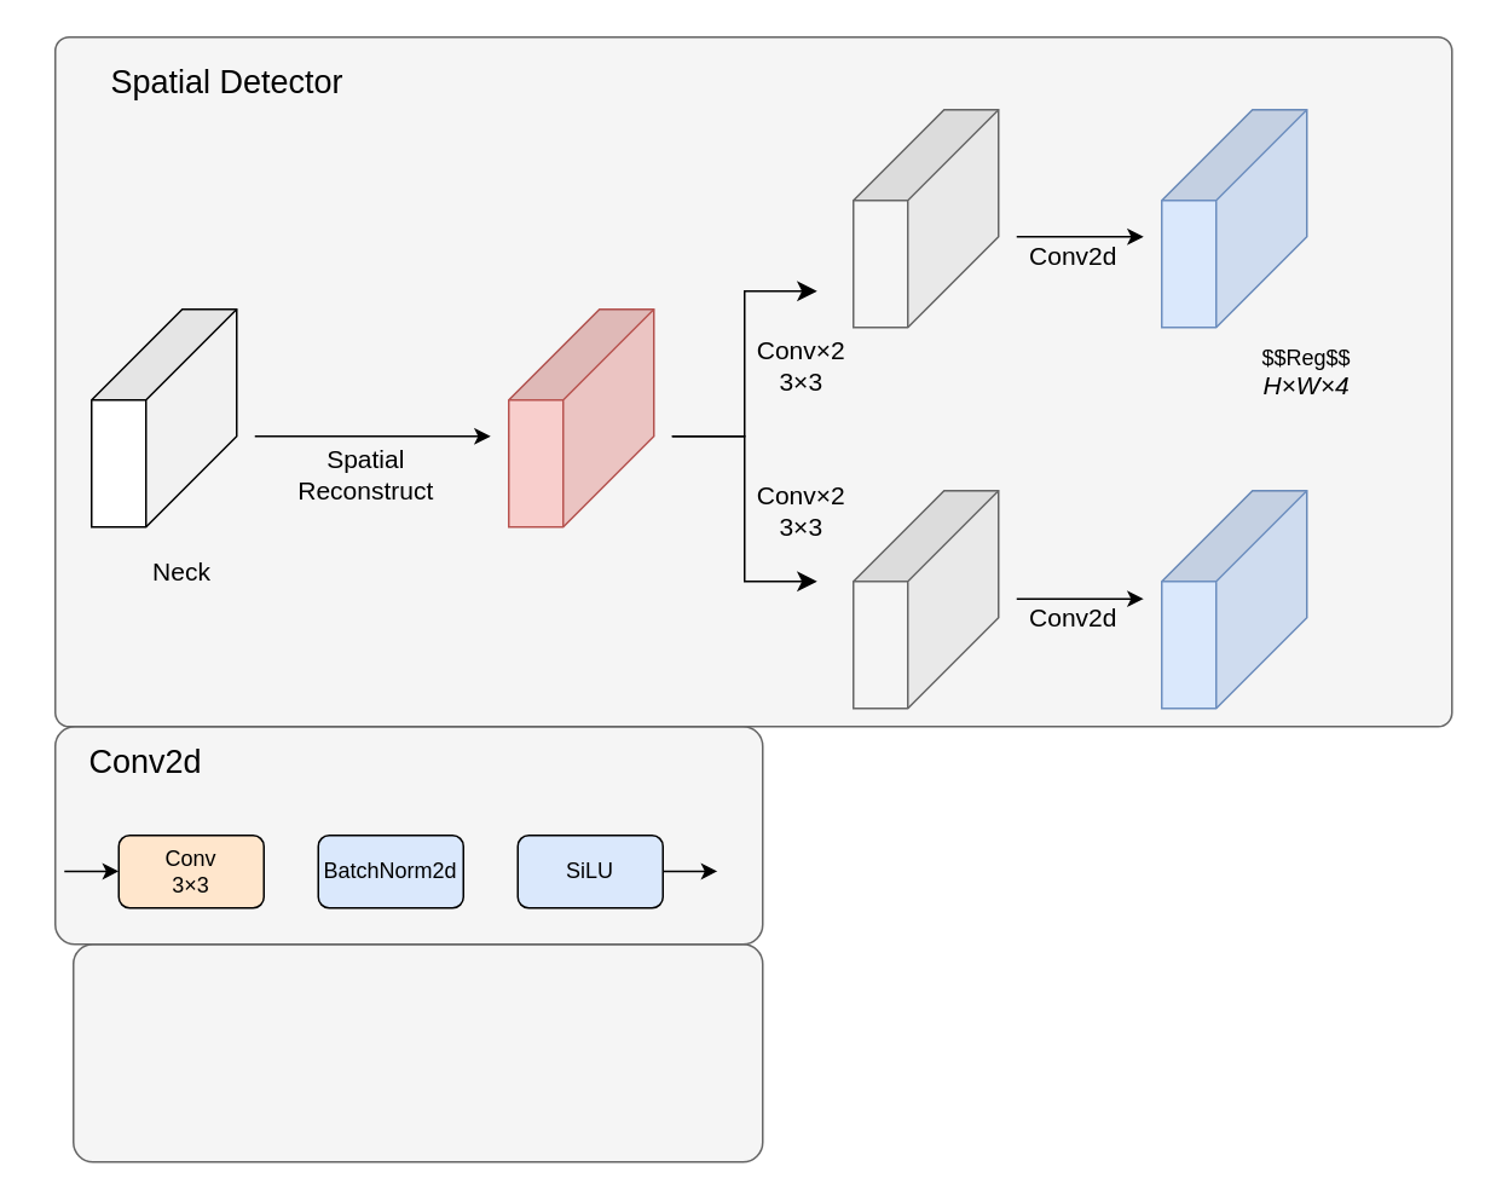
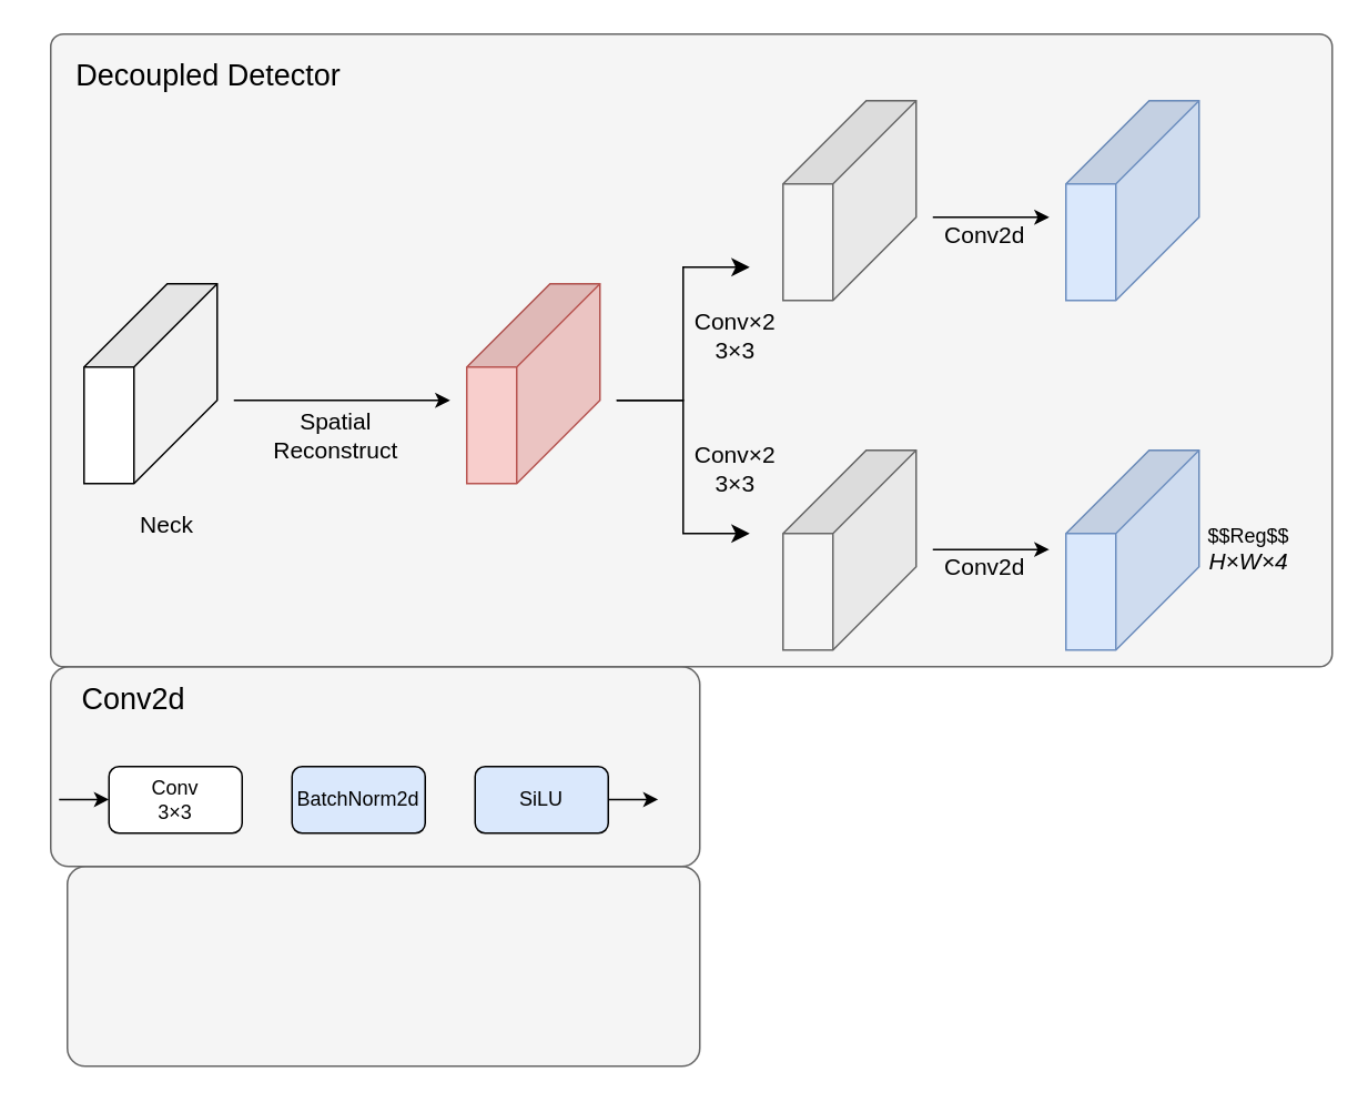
  <mxCell id="0" />
  <mxCell id="1" parent="0" />
  <mxCell id="2" value="" style="rounded=1;whiteSpace=wrap;html=1;arcSize=9;fillColor=#f5f5f5;fontColor=#333333;strokeColor=#666666;" vertex="1" parent="1"><mxGeometry x="40" y="520" width="380" height="120" as="geometry" /></mxCell>
  <mxCell id="3" value="" style="rounded=1;whiteSpace=wrap;html=1;arcSize=9;fillColor=#f5f5f5;fontColor=#333333;strokeColor=#666666;" vertex="1" parent="1"><mxGeometry x="30" y="400" width="390" height="120" as="geometry" /></mxCell>
  <mxCell id="4" value="" style="rounded=1;whiteSpace=wrap;html=1;arcSize=2;fillColor=#f5f5f5;fontColor=#333333;strokeColor=#666666;" vertex="1" parent="1"><mxGeometry x="30" y="20" width="770" height="380" as="geometry" /></mxCell>
  <mxCell id="5" value="" style="shape=cube;whiteSpace=wrap;html=1;boundedLbl=1;backgroundOutline=1;darkOpacity=0.05;darkOpacity2=0.1;size=50;direction=south;" parent="1" vertex="1"><mxGeometry x="50" y="170" width="80" height="120" as="geometry" /></mxCell>
  <mxCell id="6" value="" style="endArrow=classic;html=1;rounded=0;" parent="1" edge="1"><mxGeometry width="50" height="50" relative="1" as="geometry"><mxPoint x="140" y="240" as="sourcePoint" /><mxPoint x="270" y="240" as="targetPoint" /></mxGeometry></mxCell>
  <mxCell id="7" value="&lt;span style=&quot;font-size: 14px;&quot;&gt;Spatial&lt;/span&gt;&lt;div&gt;&lt;span style=&quot;font-size: 14px;&quot;&gt;Reconstruct&lt;/span&gt;&lt;/div&gt;" style="edgeLabel;html=1;align=center;verticalAlign=middle;resizable=0;points=[];labelBackgroundColor=none;" parent="6" vertex="1" connectable="0"><mxGeometry x="0.067" y="-1" relative="1" as="geometry"><mxPoint x="-9" y="19" as="offset" /></mxGeometry></mxCell>
  <mxCell id="8" value="&lt;font style=&quot;font-size: 14px;&quot;&gt;Neck&lt;/font&gt;" style="text;html=1;align=center;verticalAlign=middle;whiteSpace=wrap;rounded=0;" parent="1" vertex="1"><mxGeometry x="70" y="300" width="60" height="30" as="geometry" /></mxCell>
  <mxCell id="9" value="" style="shape=cube;whiteSpace=wrap;html=1;boundedLbl=1;backgroundOutline=1;darkOpacity=0.05;darkOpacity2=0.1;size=50;direction=south;fillColor=#f8cecc;strokeColor=#b85450;" parent="1" vertex="1"><mxGeometry x="280" y="170" width="80" height="120" as="geometry" /></mxCell>
  <mxCell id="10" value="" style="edgeStyle=elbowEdgeStyle;elbow=horizontal;endArrow=classic;html=1;curved=0;rounded=0;endSize=8;startSize=8;" parent="1" edge="1"><mxGeometry width="50" height="50" relative="1" as="geometry"><mxPoint x="370" y="240" as="sourcePoint" /><mxPoint x="450" y="160" as="targetPoint" /></mxGeometry></mxCell>
  <mxCell id="11" value="Conv&lt;span style=&quot;color: light-dark(rgb(0, 0, 0), rgb(255, 255, 255)); text-wrap-mode: wrap;&quot;&gt;×2&lt;/span&gt;&lt;div&gt;&lt;span style=&quot;color: light-dark(rgb(0, 0, 0), rgb(255, 255, 255)); text-wrap-mode: wrap;&quot;&gt;3×3&lt;/span&gt;&lt;/div&gt;" style="edgeLabel;html=1;align=center;verticalAlign=middle;resizable=0;points=[];fontSize=14;labelBackgroundColor=none;" parent="10" vertex="1" connectable="0"><mxGeometry x="0.164" y="-1" relative="1" as="geometry"><mxPoint x="29" y="13" as="offset" /></mxGeometry></mxCell>
  <mxCell id="12" value="" style="edgeStyle=elbowEdgeStyle;elbow=horizontal;endArrow=classic;html=1;curved=0;rounded=0;endSize=8;startSize=8;" parent="1" edge="1"><mxGeometry width="50" height="50" relative="1" as="geometry"><mxPoint x="370" y="240" as="sourcePoint" /><mxPoint x="450" y="320" as="targetPoint" /></mxGeometry></mxCell>
  <mxCell id="13" value="Conv&lt;span style=&quot;color: light-dark(rgb(0, 0, 0), rgb(255, 255, 255)); text-wrap-mode: wrap;&quot;&gt;×2&lt;/span&gt;&lt;div&gt;&lt;span style=&quot;color: light-dark(rgb(0, 0, 0), rgb(255, 255, 255)); text-wrap-mode: wrap;&quot;&gt;3×3&lt;/span&gt;&lt;/div&gt;" style="edgeLabel;html=1;align=center;verticalAlign=middle;resizable=0;points=[];fontSize=14;labelBackgroundColor=none;" parent="12" vertex="1" connectable="0"><mxGeometry x="-0.135" relative="1" as="geometry"><mxPoint x="30" y="11" as="offset" /></mxGeometry></mxCell>
  <mxCell id="14" value="" style="shape=cube;whiteSpace=wrap;html=1;boundedLbl=1;backgroundOutline=1;darkOpacity=0.05;darkOpacity2=0.1;size=50;direction=south;fillColor=#f5f5f5;strokeColor=#666666;fontColor=#333333;" parent="1" vertex="1"><mxGeometry x="470" y="60" width="80" height="120" as="geometry" /></mxCell>
  <mxCell id="15" value="" style="shape=cube;whiteSpace=wrap;html=1;boundedLbl=1;backgroundOutline=1;darkOpacity=0.05;darkOpacity2=0.1;size=50;direction=south;fillColor=#f5f5f5;strokeColor=#666666;fontColor=#333333;" parent="1" vertex="1"><mxGeometry x="470" y="270" width="80" height="120" as="geometry" /></mxCell>
  <mxCell id="16" value="" style="endArrow=classic;html=1;rounded=0;" parent="1" edge="1"><mxGeometry width="50" height="50" relative="1" as="geometry"><mxPoint x="560" y="130" as="sourcePoint" /><mxPoint x="630" y="130" as="targetPoint" /></mxGeometry></mxCell>
  <mxCell id="17" value="Conv2d" style="edgeLabel;html=1;align=center;verticalAlign=middle;resizable=0;points=[];fontSize=14;fontColor=default;labelBackgroundColor=none;" parent="16" vertex="1" connectable="0"><mxGeometry x="0.004" y="-3" relative="1" as="geometry"><mxPoint x="-5" y="7" as="offset" /></mxGeometry></mxCell>
  <mxCell id="18" value="" style="endArrow=classic;html=1;rounded=0;" parent="1" edge="1"><mxGeometry width="50" height="50" relative="1" as="geometry"><mxPoint x="560" y="329.62" as="sourcePoint" /><mxPoint x="630" y="329.62" as="targetPoint" /></mxGeometry></mxCell>
  <mxCell id="19" value="Conv2d" style="edgeLabel;html=1;align=center;verticalAlign=middle;resizable=0;points=[];fontSize=14;fontColor=default;labelBackgroundColor=none;" parent="18" vertex="1" connectable="0"><mxGeometry x="0.048" y="3" relative="1" as="geometry"><mxPoint x="-7" y="13" as="offset" /></mxGeometry></mxCell>
  <mxCell id="20" value="" style="shape=cube;whiteSpace=wrap;html=1;boundedLbl=1;backgroundOutline=1;darkOpacity=0.05;darkOpacity2=0.1;size=50;direction=south;fillColor=#dae8fc;strokeColor=#6c8ebf;" parent="1" vertex="1"><mxGeometry x="640" y="60" width="80" height="120" as="geometry" /></mxCell>
  <mxCell id="21" value="" style="shape=cube;whiteSpace=wrap;html=1;boundedLbl=1;backgroundOutline=1;darkOpacity=0.05;darkOpacity2=0.1;size=50;direction=south;fillColor=#dae8fc;strokeColor=#6c8ebf;" parent="1" vertex="1"><mxGeometry x="640" y="270" width="80" height="120" as="geometry" /></mxCell>
- <mxCell id="22" value="$$Reg$$&lt;div&gt;&lt;i&gt;&lt;font style=&quot;font-size: 14px;&quot; face=&quot;Helvetica&quot;&gt;H&lt;/font&gt;&lt;span style=&quot;color: light-dark(rgb(0, 0, 0), rgb(255, 255, 255)); font-size: 14px; background-color: transparent;&quot;&gt;×W&lt;/span&gt;&lt;span style=&quot;color: light-dark(rgb(0, 0, 0), rgb(255, 255, 255)); font-size: 14px; background-color: transparent;&quot;&gt;×4&lt;/span&gt;&lt;/i&gt;&lt;/div&gt;" style="text;html=1;align=center;verticalAlign=middle;whiteSpace=wrap;rounded=0;" parent="1" vertex="1"><mxGeometry x="690" y="190" width="60" height="30" as="geometry" /></mxCell>
+ <mxCell id="22" value="$$Reg$$&lt;div&gt;&lt;i&gt;&lt;font style=&quot;font-size: 14px;&quot; face=&quot;Helvetica&quot;&gt;H&lt;/font&gt;&lt;span style=&quot;color: light-dark(rgb(0, 0, 0), rgb(255, 255, 255)); font-size: 14px; background-color: transparent;&quot;&gt;×W&lt;/span&gt;&lt;span style=&quot;color: light-dark(rgb(0, 0, 0), rgb(255, 255, 255)); font-size: 14px; background-color: transparent;&quot;&gt;×4&lt;/span&gt;&lt;/i&gt;&lt;/div&gt;" style="text;html=1;align=center;verticalAlign=middle;whiteSpace=wrap;rounded=0;" parent="1" vertex="1"><mxGeometry x="720" y="315" width="60" height="30" as="geometry" /></mxCell>
  <mxCell id="23" value="&lt;font style=&quot;font-size: 18px;&quot;&gt;Conv2d&lt;/font&gt;" style="text;html=1;align=center;verticalAlign=middle;whiteSpace=wrap;rounded=0;" vertex="1" parent="1"><mxGeometry x="50" y="405" width="60" height="30" as="geometry" /></mxCell>
- <mxCell id="24" value="Conv&lt;div&gt;3×3&lt;/div&gt;" style="rounded=1;whiteSpace=wrap;html=1;fillColor=#ffe6cc;" vertex="1" parent="1"><mxGeometry x="65" y="460" width="80" height="40" as="geometry" /></mxCell>
+ <mxCell id="24" value="Conv&lt;div&gt;3×3&lt;/div&gt;" style="rounded=1;whiteSpace=wrap;html=1;" vertex="1" parent="1"><mxGeometry x="65" y="460" width="80" height="40" as="geometry" /></mxCell>
  <mxCell id="25" value="BatchNorm2d" style="rounded=1;whiteSpace=wrap;html=1;fillColor=#dae8fc;" vertex="1" parent="1"><mxGeometry x="175" y="460" width="80" height="40" as="geometry" /></mxCell>
  <mxCell id="26" value="SiLU" style="rounded=1;whiteSpace=wrap;html=1;fillColor=#dae8fc;" vertex="1" parent="1"><mxGeometry x="285" y="460" width="80" height="40" as="geometry" /></mxCell>
  <mxCell id="27" value="" style="edgeStyle=orthogonalEdgeStyle;rounded=0;orthogonalLoop=1;jettySize=auto;html=1;" edge="1" parent="1"><mxGeometry relative="1" as="geometry"><mxPoint x="35" y="479.8" as="sourcePoint" /><mxPoint x="65" y="479.8" as="targetPoint" /><Array as="points"><mxPoint x="35" y="479.8" /></Array></mxGeometry></mxCell>
  <mxCell id="28" value="" style="edgeStyle=orthogonalEdgeStyle;rounded=0;orthogonalLoop=1;jettySize=auto;html=1;" edge="1" parent="1"><mxGeometry relative="1" as="geometry"><mxPoint x="365" y="479.8" as="sourcePoint" /><mxPoint x="395" y="479.8" as="targetPoint" /></mxGeometry></mxCell>
- <mxCell id="29" value="&lt;span style=&quot;font-size: 18px;&quot;&gt;Spatial Detector&lt;/span&gt;" style="text;html=1;align=center;verticalAlign=middle;whiteSpace=wrap;rounded=0;" vertex="1" parent="1"><mxGeometry x="20" y="30" width="210" height="30" as="geometry" /></mxCell>
+ <mxCell id="29" value="&lt;span style=&quot;font-size: 18px;&quot;&gt;Decoupled Detector&lt;/span&gt;" style="text;html=1;align=center;verticalAlign=middle;whiteSpace=wrap;rounded=0;" vertex="1" parent="1"><mxGeometry x="20" y="30" width="210" height="30" as="geometry" /></mxCell>
